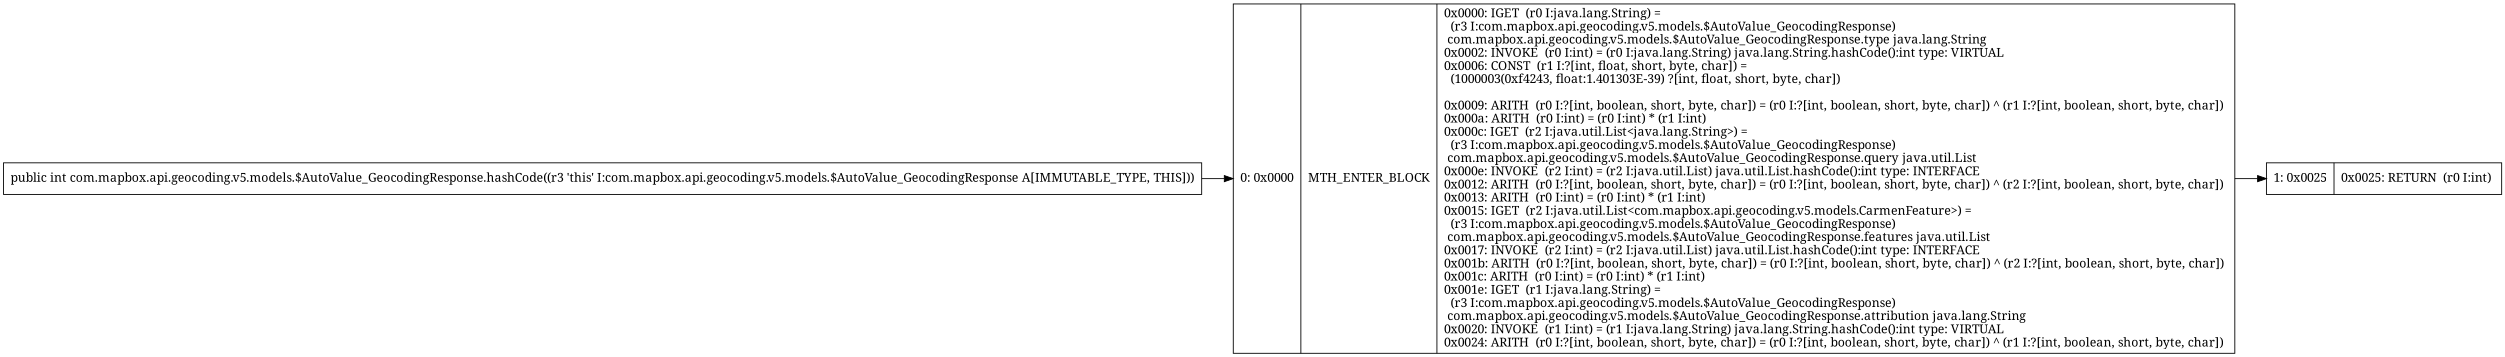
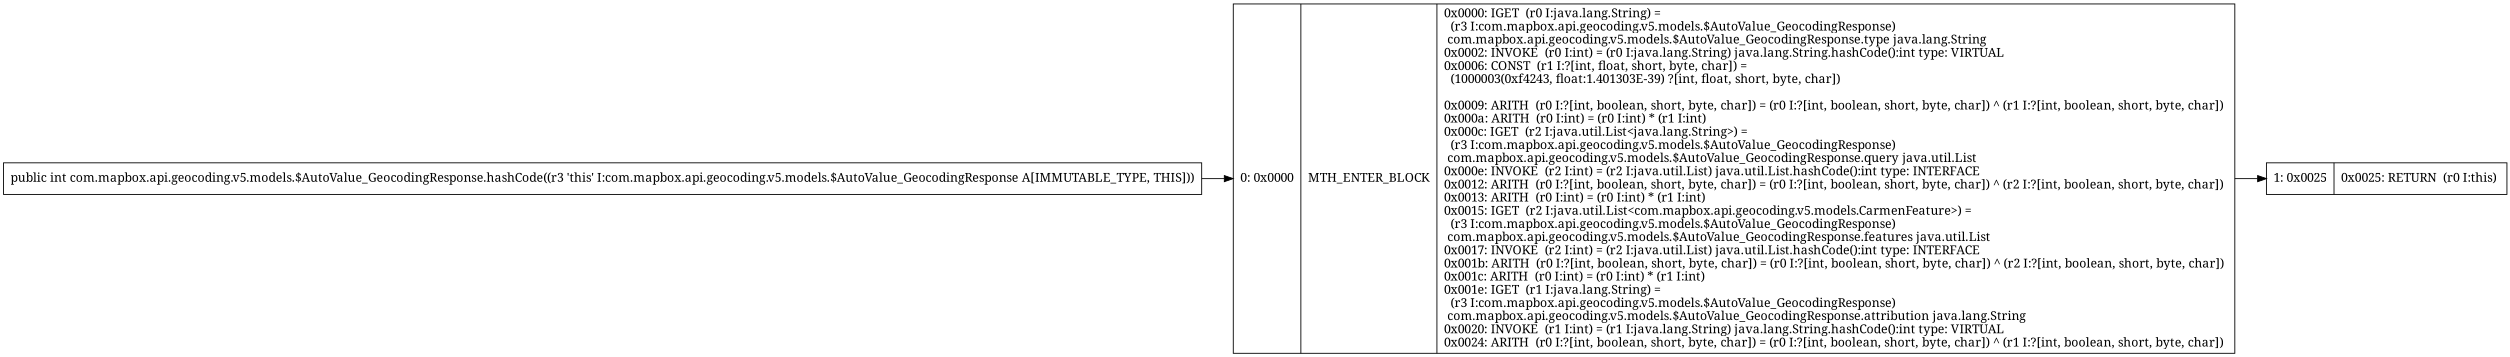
  digraph {
    rankdir=LR
    fontname="Noto Serif"
    node [shape=record fontname="Noto Serif"]
    edge [fontname="Noto Serif"]
    n1 [label="{0\:\ 0x0000|MTH_ENTER_BLOCK\l|0x0000: IGET  (r0 I:java.lang.String) = \l  (r3 I:com.mapbox.api.geocoding.v5.models.$AutoValue_GeocodingResponse)\l com.mapbox.api.geocoding.v5.models.$AutoValue_GeocodingResponse.type java.lang.String \l0x0002: INVOKE  (r0 I:int) = (r0 I:java.lang.String) java.lang.String.hashCode():int type: VIRTUAL \l0x0006: CONST  (r1 I:?[int, float, short, byte, char]) = \l  (1000003(0xf4243, float:1.401303E\-39) ?[int, float, short, byte, char])\l \l0x0009: ARITH  (r0 I:?[int, boolean, short, byte, char]) = (r0 I:?[int, boolean, short, byte, char]) ^ (r1 I:?[int, boolean, short, byte, char]) \l0x000a: ARITH  (r0 I:int) = (r0 I:int) * (r1 I:int) \l0x000c: IGET  (r2 I:java.util.List\<java.lang.String\>) = \l  (r3 I:com.mapbox.api.geocoding.v5.models.$AutoValue_GeocodingResponse)\l com.mapbox.api.geocoding.v5.models.$AutoValue_GeocodingResponse.query java.util.List \l0x000e: INVOKE  (r2 I:int) = (r2 I:java.util.List) java.util.List.hashCode():int type: INTERFACE \l0x0012: ARITH  (r0 I:?[int, boolean, short, byte, char]) = (r0 I:?[int, boolean, short, byte, char]) ^ (r2 I:?[int, boolean, short, byte, char]) \l0x0013: ARITH  (r0 I:int) = (r0 I:int) * (r1 I:int) \l0x0015: IGET  (r2 I:java.util.List\<com.mapbox.api.geocoding.v5.models.CarmenFeature\>) = \l  (r3 I:com.mapbox.api.geocoding.v5.models.$AutoValue_GeocodingResponse)\l com.mapbox.api.geocoding.v5.models.$AutoValue_GeocodingResponse.features java.util.List \l0x0017: INVOKE  (r2 I:int) = (r2 I:java.util.List) java.util.List.hashCode():int type: INTERFACE \l0x001b: ARITH  (r0 I:?[int, boolean, short, byte, char]) = (r0 I:?[int, boolean, short, byte, char]) ^ (r2 I:?[int, boolean, short, byte, char]) \l0x001c: ARITH  (r0 I:int) = (r0 I:int) * (r1 I:int) \l0x001e: IGET  (r1 I:java.lang.String) = \l  (r3 I:com.mapbox.api.geocoding.v5.models.$AutoValue_GeocodingResponse)\l com.mapbox.api.geocoding.v5.models.$AutoValue_GeocodingResponse.attribution java.lang.String \l0x0020: INVOKE  (r1 I:int) = (r1 I:java.lang.String) java.lang.String.hashCode():int type: VIRTUAL \l0x0024: ARITH  (r0 I:?[int, boolean, short, byte, char]) = (r0 I:?[int, boolean, short, byte, char]) ^ (r1 I:?[int, boolean, short, byte, char]) \l}"]
-   n2 [label="{1\:\ 0x0025|0x0025: RETURN  (r0 I:int) \l}"]
+   n2 [label="{1\:\ 0x0025|0x0025: RETURN  (r0 I:this) \l}"]
    n3 [label="{public int com.mapbox.api.geocoding.v5.models.$AutoValue_GeocodingResponse.hashCode((r3 'this' I:com.mapbox.api.geocoding.v5.models.$AutoValue_GeocodingResponse A[IMMUTABLE_TYPE, THIS])) }"]
    n1 -> n2
    n3 -> n1
  }
